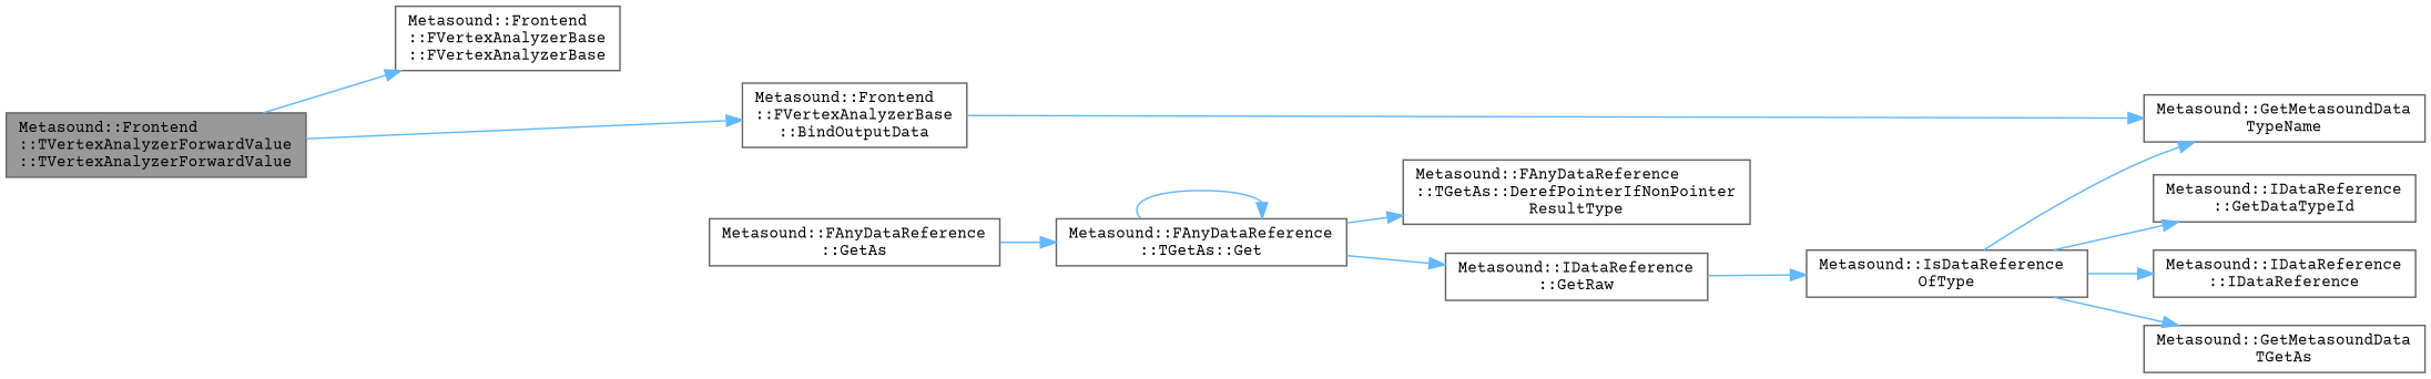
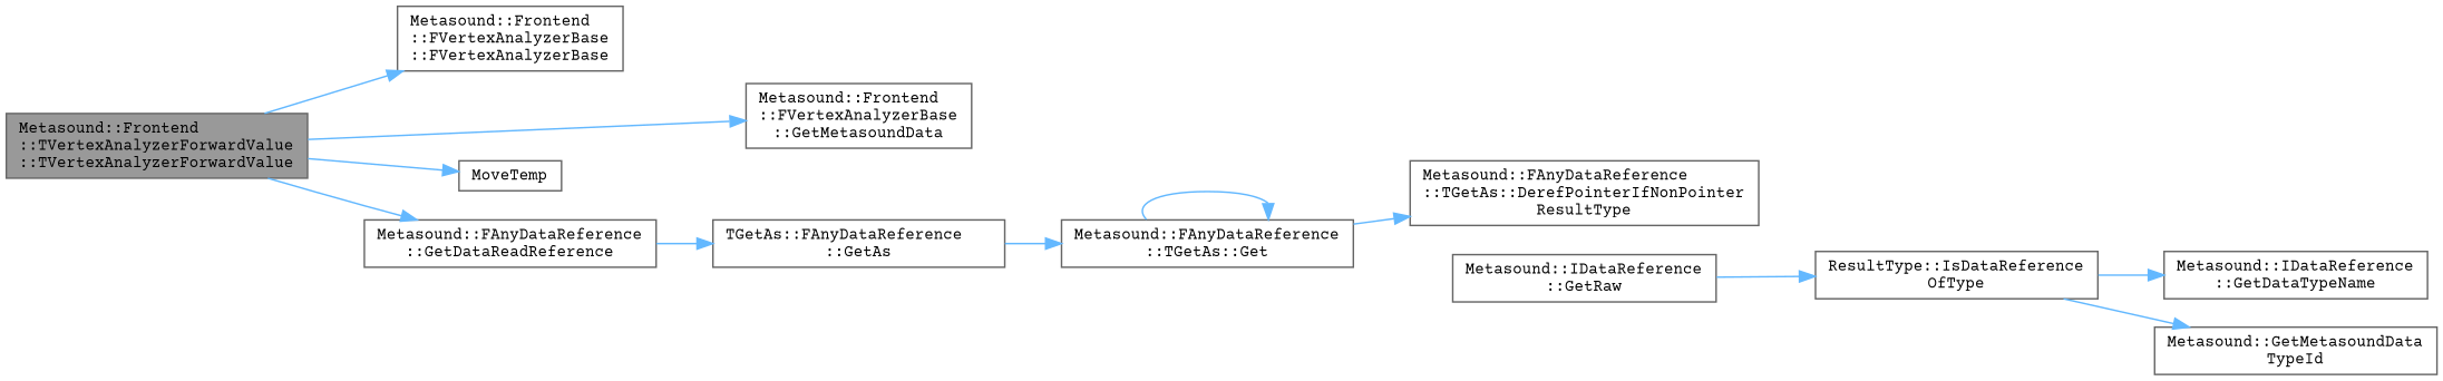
  digraph {
    fontname="Courier Prime"
    rankdir=LR
    node [color=grey40 fillcolor=white fontname="Courier Prime" fontsize=10 shape=box style=filled]
    edge [color=steelblue1 fontname="Courier Prime" fontsize=10 labelfontname=Helvetica labelfontsize=10 style=solid]
    n1 [color=gray40 fillcolor=grey60 fontcolor=black height=0.2 label="Metasound::Frontend\l::TVertexAnalyzerForwardValue\l::TVertexAnalyzerForwardValue" width=0.4]
    n2 [height=0.2 label="Metasound::Frontend\l::FVertexAnalyzerBase\l::FVertexAnalyzerBase" width=0.4]
-   n3 [height=0.2 label="Metasound::Frontend\l::FVertexAnalyzerBase\l::BindOutputData" width=0.4]
-   n6 [height=0.2 label="Metasound::GetMetasoundData\lTypeName" width=0.4]
-   n7 [height=0.2 label="Metasound::FAnyDataReference\l::GetAs" width=0.4]
+   n3 [height=0.2 label="Metasound::Frontend\l::FVertexAnalyzerBase\l::GetMetasoundData" width=0.4]
+   n4 [height=0.2 label=MoveTemp width=0.4]
+   n5 [height=0.2 label="Metasound::FAnyDataReference\l::GetDataReadReference" width=0.4]
+   n7 [height=0.2 label="TGetAs::FAnyDataReference\l::GetAs" width=0.4]
    n8 [height=0.2 label="Metasound::FAnyDataReference\l::TGetAs::Get" width=0.4]
    n9 [height=0.2 label="Metasound::FAnyDataReference\l::TGetAs::DerefPointerIfNonPointer\lResultType" width=0.4]
    n10 [height=0.2 label="Metasound::IDataReference\l::GetRaw" width=0.4]
-   n11 [height=0.2 label="Metasound::IsDataReference\lOfType" width=0.4]
-   n12 [height=0.2 label="Metasound::IDataReference\l::GetDataTypeId" width=0.4]
-   n13 [height=0.2 label="Metasound::IDataReference\l::IDataReference" width=0.4]
-   n14 [height=0.2 label="Metasound::GetMetasoundData\lTGetAs" width=0.4]
+   n11 [height=0.2 label="ResultType::IsDataReference\lOfType" width=0.4]
+   n13 [height=0.2 label="Metasound::IDataReference\l::GetDataTypeName" width=0.4]
+   n14 [height=0.2 label="Metasound::GetMetasoundData\lTypeId" width=0.4]
    n1 -> n2
    n1 -> n3
-   n3 -> n6
+   n1 -> n4
+   n1 -> n5
+   n5 -> n7
    n7 -> n8
    n8 -> n8
    n8 -> n9
-   n8 -> n10
    n10 -> n11
-   n11 -> n6
-   n11 -> n12
    n11 -> n13
    n11 -> n14
  }
